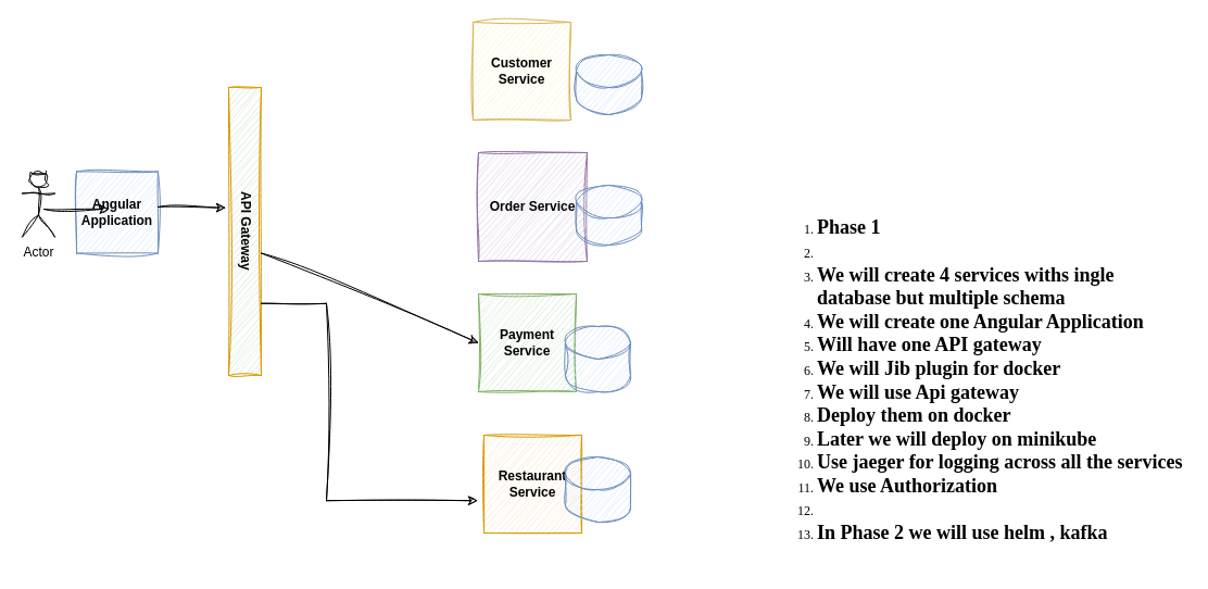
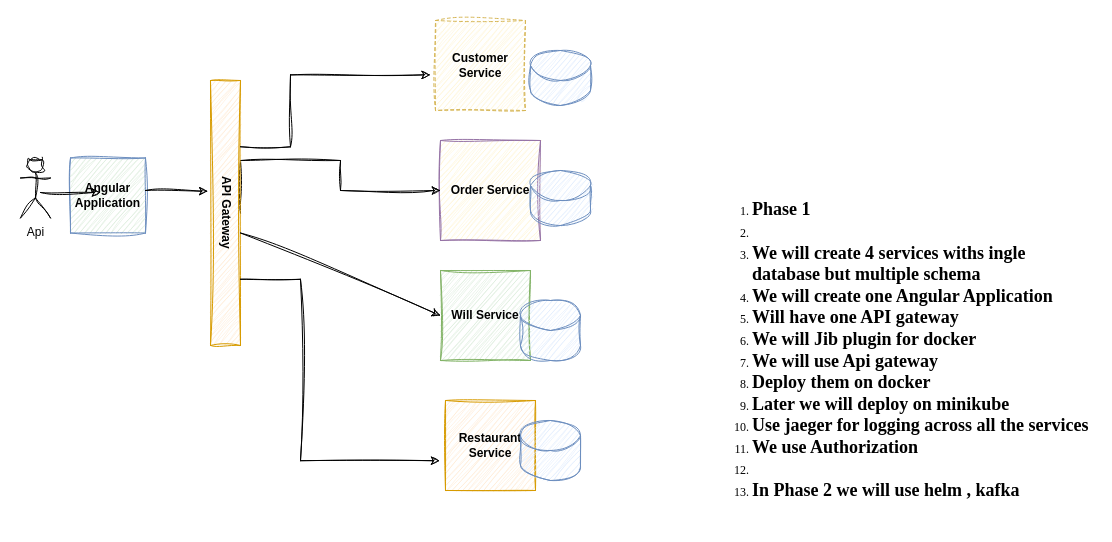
  <mxCell id="0" />
  <mxCell id="1" parent="0" />
- <mxCell id="2" value="&lt;b&gt;Customer Service&lt;/b&gt;" style="whiteSpace=wrap;html=1;aspect=fixed;fillColor=#fff2cc;strokeColor=#d6b656;sketch=1;curveFitting=1;jiggle=2;" parent="1" vertex="1"><mxGeometry x="435" y="20" width="90" height="90" as="geometry" /></mxCell>
- <mxCell id="3" value="&lt;b&gt;Payment Service&lt;/b&gt;" style="whiteSpace=wrap;html=1;aspect=fixed;fillColor=#d5e8d4;strokeColor=#82b366;sketch=1;curveFitting=1;jiggle=2;" parent="1" vertex="1"><mxGeometry x="440" y="270" width="90" height="90" as="geometry" /></mxCell>
+ <mxCell id="2" value="&lt;b&gt;Customer Service&lt;/b&gt;" style="whiteSpace=wrap;html=1;aspect=fixed;fillColor=#fff2cc;strokeColor=#d6b656;sketch=1;curveFitting=1;jiggle=2;dashed=1;" parent="1" vertex="1"><mxGeometry x="435" y="20" width="90" height="90" as="geometry" /></mxCell>
+ <mxCell id="3" value="&lt;b&gt;Will Service&lt;/b&gt;" style="whiteSpace=wrap;html=1;aspect=fixed;fillColor=#d5e8d4;strokeColor=#82b366;sketch=1;curveFitting=1;jiggle=2;" parent="1" vertex="1"><mxGeometry x="440" y="270" width="90" height="90" as="geometry" /></mxCell>
  <mxCell id="4" value="&lt;b&gt;Restaurant Service&lt;/b&gt;" style="whiteSpace=wrap;html=1;aspect=fixed;fillColor=#ffe6cc;strokeColor=#d79b00;sketch=1;curveFitting=1;jiggle=2;" parent="1" vertex="1"><mxGeometry x="445" y="400" width="90" height="90" as="geometry" /></mxCell>
- <mxCell id="5" value="&lt;b&gt;Order Service&lt;/b&gt;" style="whiteSpace=wrap;html=1;aspect=fixed;fillColor=#e1d5e7;strokeColor=#9673a6;sketch=1;curveFitting=1;jiggle=2;" parent="1" vertex="1"><mxGeometry x="440" y="140" width="100" height="100" as="geometry" /></mxCell>
+ <mxCell id="5" value="&lt;b&gt;Order Service&lt;/b&gt;" style="whiteSpace=wrap;html=1;aspect=fixed;fillColor=#fff2cc;strokeColor=#9673a6;sketch=1;curveFitting=1;jiggle=2;" parent="1" vertex="1"><mxGeometry x="440" y="140" width="100" height="100" as="geometry" /></mxCell>
  <mxCell id="6" value="" style="shape=cylinder3;whiteSpace=wrap;html=1;boundedLbl=1;backgroundOutline=1;size=15;fillColor=#dae8fc;strokeColor=#6c8ebf;sketch=1;curveFitting=1;jiggle=2;" parent="1" vertex="1"><mxGeometry x="530" y="170" width="60" height="55" as="geometry" /></mxCell>
  <mxCell id="7" value="" style="shape=cylinder3;whiteSpace=wrap;html=1;boundedLbl=1;backgroundOutline=1;size=15;fillColor=#dae8fc;strokeColor=#6c8ebf;sketch=1;curveFitting=1;jiggle=2;" parent="1" vertex="1"><mxGeometry x="520" y="420" width="60" height="60" as="geometry" /></mxCell>
  <mxCell id="8" value="" style="shape=cylinder3;whiteSpace=wrap;html=1;boundedLbl=1;backgroundOutline=1;size=15;fillColor=#dae8fc;strokeColor=#6c8ebf;fontStyle=1;sketch=1;curveFitting=1;jiggle=2;" parent="1" vertex="1"><mxGeometry x="520" y="300" width="60" height="60" as="geometry" /></mxCell>
- <mxCell id="9" value="&lt;div&gt;&lt;b&gt;&lt;br&gt;&lt;/b&gt;&lt;/div&gt;&lt;div&gt;&lt;b&gt;Angular Application&lt;/b&gt;&lt;/div&gt;&lt;div&gt;&lt;br&gt;&lt;/div&gt;" style="whiteSpace=wrap;html=1;aspect=fixed;fillColor=#dae8fc;strokeColor=#6c8ebf;sketch=1;curveFitting=1;jiggle=2;" parent="1" vertex="1"><mxGeometry x="70" y="157.5" width="75" height="75" as="geometry" /></mxCell>
- <mxCell id="10" value="Actor" style="shape=umlActor;verticalLabelPosition=bottom;verticalAlign=top;html=1;outlineConnect=0;sketch=1;curveFitting=1;jiggle=2;" parent="1" vertex="1"><mxGeometry x="20" y="157.5" width="30" height="60" as="geometry" /></mxCell>
+ <mxCell id="9" value="&lt;div&gt;&lt;b&gt;&lt;br&gt;&lt;/b&gt;&lt;/div&gt;&lt;div&gt;&lt;b&gt;Angular Application&lt;/b&gt;&lt;/div&gt;&lt;div&gt;&lt;br&gt;&lt;/div&gt;" style="whiteSpace=wrap;html=1;aspect=fixed;fillColor=#d5e8d4;strokeColor=#6c8ebf;sketch=1;curveFitting=1;jiggle=2;" parent="1" vertex="1"><mxGeometry x="70" y="157.5" width="75" height="75" as="geometry" /></mxCell>
+ <mxCell id="10" value="Api" style="shape=umlActor;verticalLabelPosition=bottom;verticalAlign=top;html=1;outlineConnect=0;sketch=1;curveFitting=1;jiggle=2;" parent="1" vertex="1"><mxGeometry x="20" y="157.5" width="30" height="60" as="geometry" /></mxCell>
  <mxCell id="11" value="" style="endArrow=classic;html=1;rounded=0;sketch=1;curveFitting=1;jiggle=2;" parent="1" edge="1"><mxGeometry width="50" height="50" relative="1" as="geometry"><mxPoint x="40" y="192" as="sourcePoint" /><mxPoint x="100" y="192" as="targetPoint" /></mxGeometry></mxCell>
- <mxCell id="13" value="&lt;b&gt;API Gateway&lt;/b&gt;" style="rounded=0;whiteSpace=wrap;html=1;fillColor=#d5e8d4;strokeColor=#d79b00;textDirection=vertical-rl;sketch=1;curveFitting=1;jiggle=2;" parent="1" vertex="1"><mxGeometry x="210" y="80" width="30" height="265" as="geometry" /></mxCell>
+ <mxCell id="12" style="edgeStyle=orthogonalEdgeStyle;rounded=0;sketch=1;hachureGap=4;jiggle=2;curveFitting=1;orthogonalLoop=1;jettySize=auto;html=1;exitX=1;exitY=0.5;exitDx=0;exitDy=0;fontFamily=Architects Daughter;fontSource=https%3A%2F%2Ffonts.googleapis.com%2Fcss%3Ffamily%3DArchitects%2BDaughter;" edge="1" parent="1" source="13" target="5"><mxGeometry relative="1" as="geometry"><Array as="points"><mxPoint x="240" y="160" /><mxPoint x="340" y="160" /><mxPoint x="340" y="190" /></Array></mxGeometry></mxCell>
+ <mxCell id="13" value="&lt;b&gt;API Gateway&lt;/b&gt;" style="rounded=0;whiteSpace=wrap;html=1;fillColor=#ffe6cc;strokeColor=#d79b00;textDirection=vertical-rl;sketch=1;curveFitting=1;jiggle=2;" parent="1" vertex="1"><mxGeometry x="210" y="80" width="30" height="265" as="geometry" /></mxCell>
  <mxCell id="14" value="" style="endArrow=classic;html=1;rounded=0;sketch=1;hachureGap=4;jiggle=2;curveFitting=1;fontFamily=Architects Daughter;fontSource=https%3A%2F%2Ffonts.googleapis.com%2Fcss%3Ffamily%3DArchitects%2BDaughter;entryX=-0.089;entryY=0.418;entryDx=0;entryDy=0;entryPerimeter=0;" parent="1" target="13" edge="1"><mxGeometry width="50" height="50" relative="1" as="geometry"><mxPoint x="145" y="190" as="sourcePoint" /><mxPoint x="195" y="140" as="targetPoint" /></mxGeometry></mxCell>
  <mxCell id="15" value="" style="shape=cylinder3;whiteSpace=wrap;html=1;boundedLbl=1;backgroundOutline=1;size=15;fillColor=#dae8fc;strokeColor=#6c8ebf;sketch=1;curveFitting=1;jiggle=2;" vertex="1" parent="1"><mxGeometry x="530" y="50" width="60" height="55" as="geometry" /></mxCell>
+ <mxCell id="16" style="edgeStyle=orthogonalEdgeStyle;rounded=0;sketch=1;hachureGap=4;jiggle=2;curveFitting=1;orthogonalLoop=1;jettySize=auto;html=1;exitX=1;exitY=0.25;exitDx=0;exitDy=0;entryX=-0.059;entryY=0.604;entryDx=0;entryDy=0;entryPerimeter=0;fontFamily=Architects Daughter;fontSource=https%3A%2F%2Ffonts.googleapis.com%2Fcss%3Ffamily%3DArchitects%2BDaughter;" edge="1" parent="1" source="13" target="2"><mxGeometry relative="1" as="geometry"><Array as="points"><mxPoint x="290" y="146" /><mxPoint x="290" y="74" /></Array></mxGeometry></mxCell>
  <mxCell id="17" style="edgeStyle=orthogonalEdgeStyle;rounded=0;sketch=1;hachureGap=4;jiggle=2;curveFitting=1;orthogonalLoop=1;jettySize=auto;html=1;exitX=1;exitY=0.75;exitDx=0;exitDy=0;entryX=-0.066;entryY=0.669;entryDx=0;entryDy=0;entryPerimeter=0;fontFamily=Architects Daughter;fontSource=https%3A%2F%2Ffonts.googleapis.com%2Fcss%3Ffamily%3DArchitects%2BDaughter;" edge="1" parent="1" source="13" target="4"><mxGeometry relative="1" as="geometry"><Array as="points"><mxPoint x="300" y="279" /><mxPoint x="300" y="460" /></Array></mxGeometry></mxCell>
  <mxCell id="18" value="" style="endArrow=classic;html=1;rounded=0;sketch=1;hachureGap=4;jiggle=2;curveFitting=1;fontFamily=Architects Daughter;fontSource=https%3A%2F%2Ffonts.googleapis.com%2Fcss%3Ffamily%3DArchitects%2BDaughter;entryX=0;entryY=0.5;entryDx=0;entryDy=0;" edge="1" parent="1" target="3"><mxGeometry width="50" height="50" relative="1" as="geometry"><mxPoint x="240" y="232.5" as="sourcePoint" /><mxPoint x="290" y="182.5" as="targetPoint" /></mxGeometry></mxCell>
  <mxCell id="19" value="&lt;ol&gt;&lt;li&gt;&lt;b&gt;&lt;font style=&quot;font-size: 18px;&quot;&gt;Phase 1&amp;nbsp;&lt;/font&gt;&lt;/b&gt;&lt;/li&gt;&lt;li&gt;&lt;b style=&quot;background-color: transparent; color: light-dark(rgb(0, 0, 0), rgb(255, 255, 255));&quot;&gt;&lt;font style=&quot;font-size: 18px;&quot;&gt;&lt;br&gt;&lt;/font&gt;&lt;/b&gt;&lt;/li&gt;&lt;li&gt;&lt;b style=&quot;background-color: transparent; color: light-dark(rgb(0, 0, 0), rgb(255, 255, 255));&quot;&gt;&lt;font style=&quot;font-size: 18px;&quot;&gt;We will create 4 services withs ingle database but multiple schema&lt;/font&gt;&lt;/b&gt;&lt;/li&gt;&lt;li&gt;&lt;b&gt;&lt;font style=&quot;font-size: 18px;&quot;&gt;We will create one Angular Application&lt;/font&gt;&lt;/b&gt;&lt;/li&gt;&lt;li&gt;&lt;b&gt;&lt;font style=&quot;font-size: 18px;&quot;&gt;Will have one API gateway&amp;nbsp;&lt;/font&gt;&lt;/b&gt;&lt;/li&gt;&lt;li&gt;&lt;b&gt;&lt;font style=&quot;font-size: 18px;&quot;&gt;We will Jib plugin for docker&lt;/font&gt;&lt;/b&gt;&lt;/li&gt;&lt;li&gt;&lt;b&gt;&lt;font style=&quot;font-size: 18px;&quot;&gt;We will use Api gateway&lt;/font&gt;&lt;/b&gt;&lt;/li&gt;&lt;li&gt;&lt;span style=&quot;font-size: 18px;&quot;&gt;&lt;b&gt;Deploy them on docker&lt;/b&gt;&lt;/span&gt;&lt;/li&gt;&lt;li&gt;&lt;b style=&quot;font-size: 18px; background-color: transparent; color: light-dark(rgb(0, 0, 0), rgb(255, 255, 255));&quot;&gt;Later we will deploy on minikube&lt;/b&gt;&lt;/li&gt;&lt;li&gt;&lt;b style=&quot;font-size: 18px; background-color: transparent; color: light-dark(rgb(0, 0, 0), rgb(255, 255, 255));&quot;&gt;Use jaeger for logging across all the services&lt;/b&gt;&lt;/li&gt;&lt;li&gt;&lt;b style=&quot;font-size: 18px; background-color: transparent; color: light-dark(rgb(0, 0, 0), rgb(255, 255, 255));&quot;&gt;We use Authorization&amp;nbsp;&lt;/b&gt;&lt;/li&gt;&lt;li&gt;&lt;b style=&quot;font-size: 18px; background-color: transparent; color: light-dark(rgb(0, 0, 0), rgb(255, 255, 255));&quot;&gt;&lt;br&gt;&lt;/b&gt;&lt;/li&gt;&lt;li&gt;&lt;b style=&quot;font-size: 18px; background-color: transparent; color: light-dark(rgb(0, 0, 0), rgb(255, 255, 255));&quot;&gt;In Phase 2 we will use helm , kafka&lt;/b&gt;&lt;/li&gt;&lt;/ol&gt;" style="text;html=1;align=left;verticalAlign=middle;whiteSpace=wrap;rounded=0;fontFamily=Architects Daughter;fontSource=https%3A%2F%2Ffonts.googleapis.com%2Fcss%3Ffamily%3DArchitects%2BDaughter;" vertex="1" parent="1"><mxGeometry x="710" y="180" width="380" height="340" as="geometry" /></mxCell>
